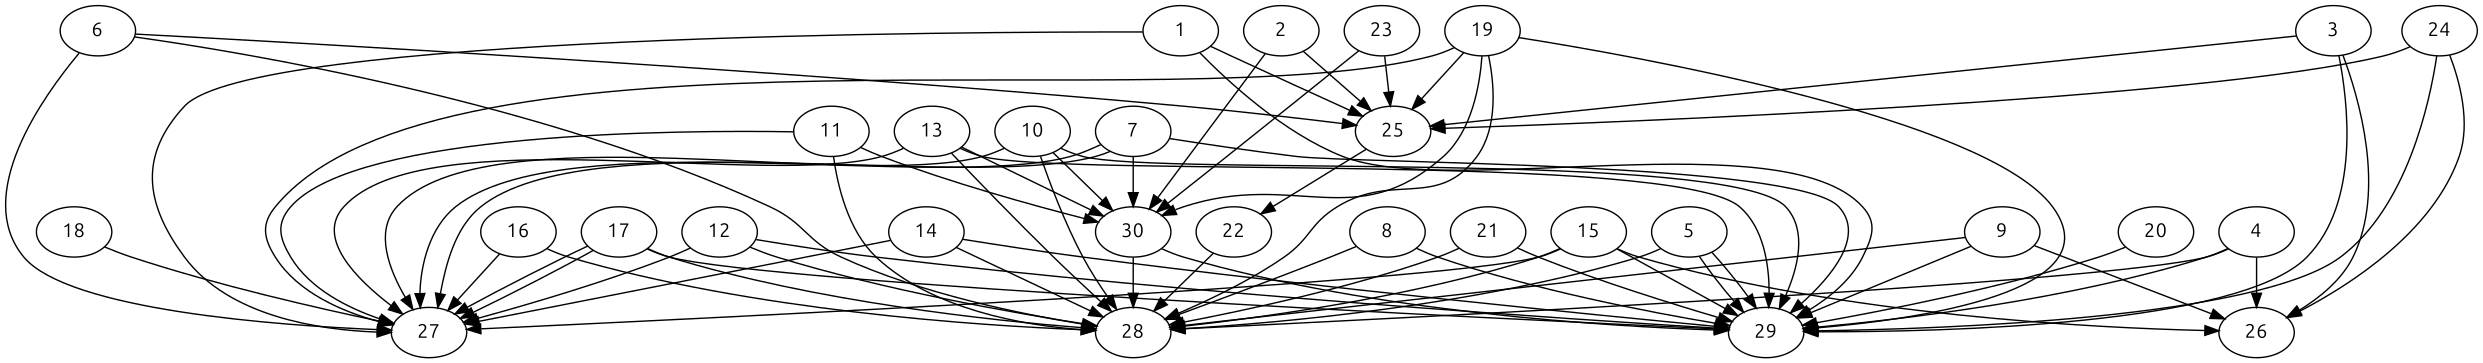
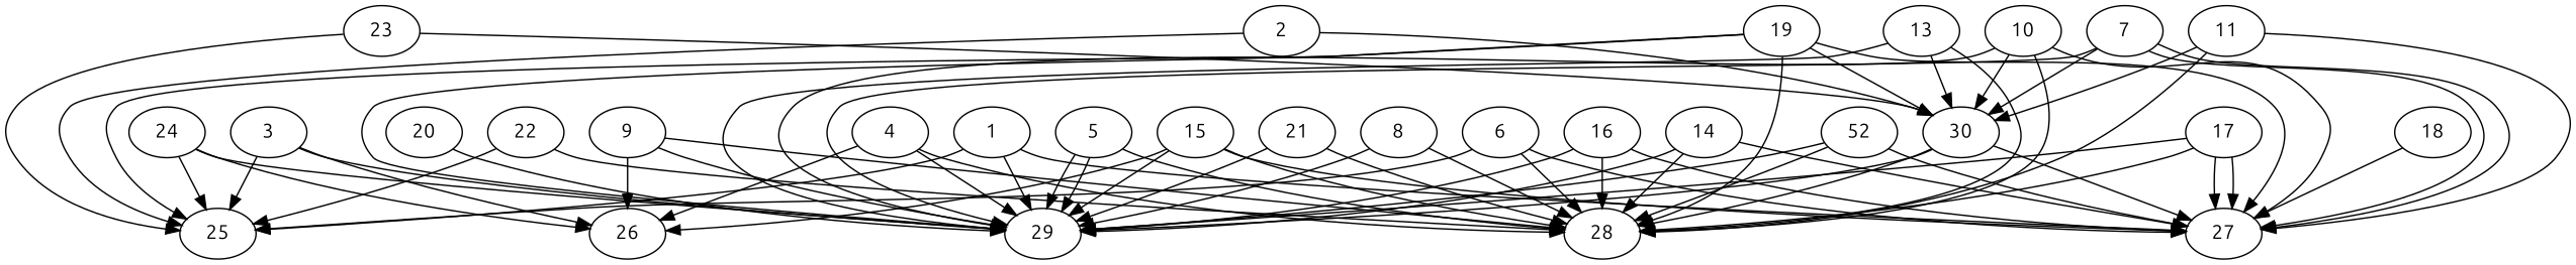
  digraph {
    fontname=Ubuntu
    node [alpha=0.09 fontname=Ubuntu]
    edge [fontname=Ubuntu]
    1 [alpha=0.18 expect_size=23470080]
    25 [alpha=0.12 expect_size=9390080]
    27 [expect_size=48651264]
    29 [alpha=0.11 expect_size=10772480]
    2 [alpha=0.15 expect_size=23040000]
    30 [alpha=0.03 expect_size=37869568]
    28 [expect_size=42692608]
    3 [alpha=0.00 expect_size=47535104]
    26 [alpha=0.04 expect_size=24404992]
    4 [alpha=0.03 expect_size=20552704]
    5 [alpha=0.00 expect_size=43730944]
    6 [expect_size=16017408]
    7 [alpha=0.07 expect_size=34322432]
    8 [alpha=0.18 expect_size=42679296]
    9 [alpha=0.01 expect_size=8339456]
    10 [alpha=0.16 expect_size=30483456]
    11 [alpha=0.15 expect_size=47962112]
-   12 [alpha=0.10 expect_size=42998784]
+   12 [alpha=0.10 expect_size=42998784 label=52]
    13 [alpha=0.11 expect_size=30084096]
    14 [alpha=0.02 expect_size=30242816]
    15 [alpha=0.06 expect_size=36310016]
    16 [alpha=0.10 expect_size=37297152]
    17 [alpha=0.17 expect_size=11182080]
    18 [alpha=0.06 expect_size=27994112]
    19 [alpha=0.11 expect_size=24148992]
    20 [alpha=0.03 expect_size=25444352]
    21 [alpha=0.02 expect_size=15121408]
    22 [expect_size=50584576]
    23 [alpha=0.14 expect_size=26918912]
    24 [alpha=0.05 expect_size=5817344]
    1 -> 25
    1 -> 27
    1 -> 29
    2 -> 25
    2 -> 30
    30 -> 29
    30 -> 28
    3 -> 25
    3 -> 29
    3 -> 26
    4 -> 29
    4 -> 28
    4 -> 26
    5 -> 29
    5 -> 29
    5 -> 28
    6 -> 25
    6 -> 27
    6 -> 28
    7 -> 27
    7 -> 27
    7 -> 29
    7 -> 30
    8 -> 29
    8 -> 28
    9 -> 29
    9 -> 28
    9 -> 26
    10 -> 27
    10 -> 29
    10 -> 30
    10 -> 28
    11 -> 27
    11 -> 30
    11 -> 28
    12 -> 27
    12 -> 29
    12 -> 28
-   13 -> 27
+   30 -> 27
    13 -> 29
    13 -> 30
    13 -> 28
    14 -> 27
    14 -> 29
    14 -> 28
    15 -> 27
    15 -> 29
    15 -> 28
    15 -> 26
    16 -> 27
+   16 -> 29
    16 -> 28
    17 -> 27
    17 -> 27
    17 -> 29
    17 -> 28
    18 -> 27
    19 -> 25
    19 -> 27
    19 -> 29
    19 -> 30
    19 -> 28
    20 -> 29
    21 -> 29
    21 -> 28
-   25 -> 22
+   22 -> 25
    22 -> 28
    23 -> 25
    23 -> 30
    24 -> 25
    24 -> 29
    24 -> 26
  }
